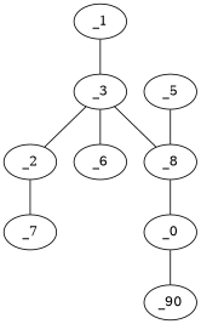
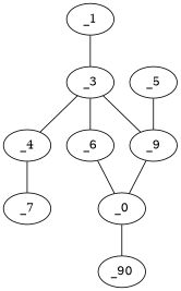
  graph {
    node [charge=0 chem=1 symbol="C  " y=1.1217]
    edge [valence=1]
    _1 [x=3.1723]
    _3 [x=3.7601 y=0.3126]
-   _4 [x=4.3479 label=_2]
+   _4 [x=4.3479]
    _6 [x=4.5691 y=-0.2751]
-   _8 [chem=4 symbol="N  " x=3.2601 y=-1.2262]
+   _8 [chem=4 symbol="N  " x=3.2601 y=-1.2262 label=_9]
    _7 [chem=2 symbol="O  " x=2 y=0.0339]
    _5 [x=2.9511 y=-0.2751]
    n8 [label=_0 x=4.2601 y=-1.2262]
    n9 [chem=2 label=_90 symbol="O  " x=4.8479 y=-2.0352]
    _1 -- _3
    _3 -- _4
    _3 -- _6
    _3 -- _8
    _4 -- _7 [valence=2]
+   _6 -- n8
    _8 -- n8
    _5 -- _8
    n8 -- n9 [valence=2]
  }
